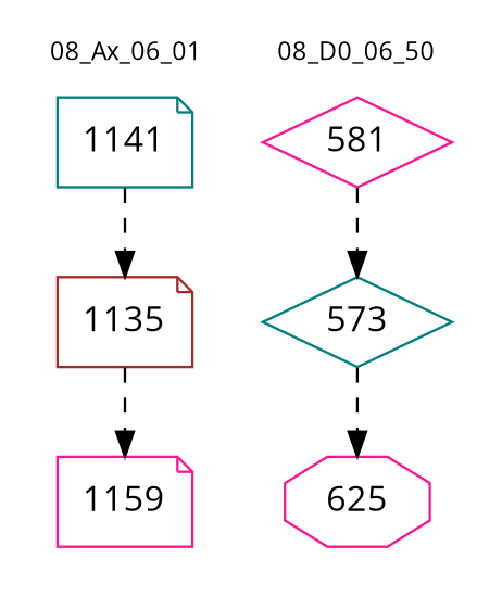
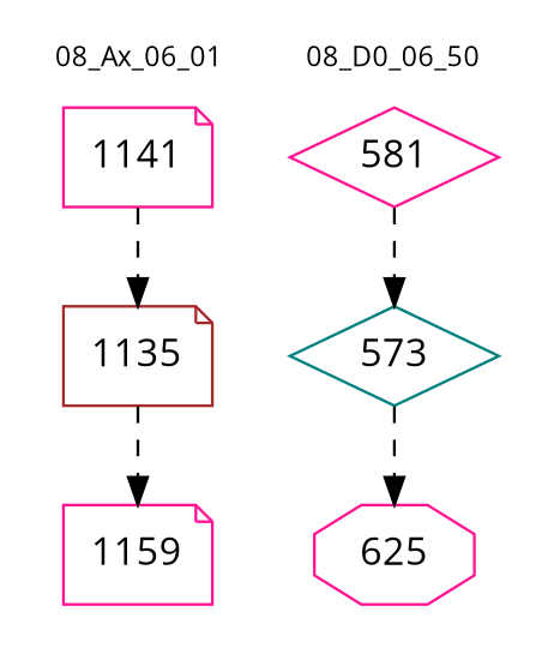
  digraph {
    fontname="Open Sans"
    node [color=deeppink fontname="Open Sans" shape=note]
    edge [color=black fontname="Open Sans" style=dashed]
-   n1 [color=teal label=1141]
+   n1 [label=1141]
    n2 [color=brown label=1135]
    n3 [label=1159]
    n4 [label=581 shape=diamond]
    n5 [color=teal label=573 shape=diamond]
    n6 [label=625 shape=octagon]
    subgraph cluster_1 {
      color=white
      fontsize=10
      label="08_Ax_06_01"
      n1
      n2
      n3
    }
    subgraph cluster_2 {
      color=white
      fontsize=10
      label="08_D0_06_50"
      n4
      n5
      n6
    }
    n1 -> n2
    n2 -> n3
    n4 -> n5
    n5 -> n6
  }
